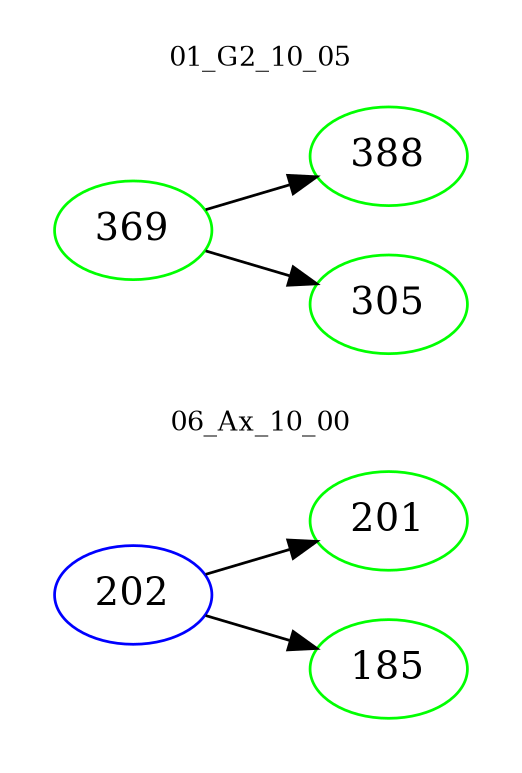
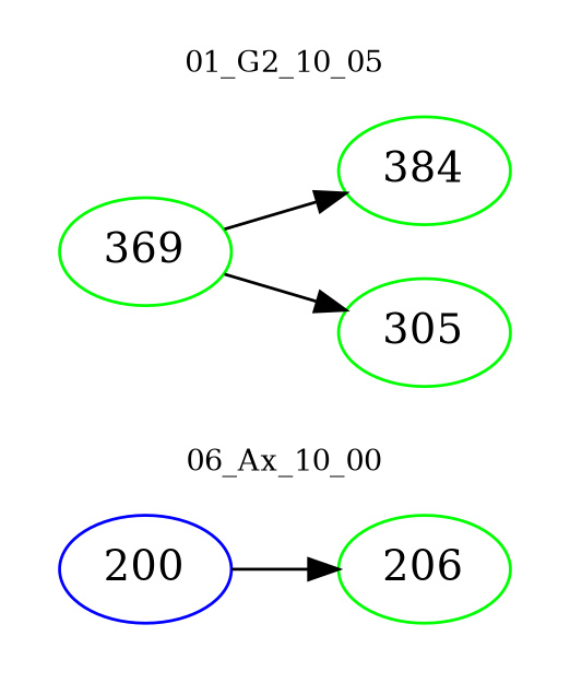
  digraph {
    rankdir=LR
    node [color=green]
    edge [color=black]
-   n1 [color=blue label=202]
-   n2 [label=185]
-   n3 [label=201]
+   n1 [color=blue label=200]
+   n3 [label=206]
    n4 [label=369]
    n5 [label=305]
-   n6 [label=388]
+   n6 [label=384]
    subgraph cluster_1 {
      color=white
      fontsize=10
      label="06_Ax_10_00"
      n1
-     n2
      n3
    }
    subgraph cluster_2 {
      color=white
      fontsize=10
      label="01_G2_10_05"
      n4
      n5
      n6
    }
-   n1 -> n2
    n1 -> n3
    n4 -> n5
    n4 -> n6
  }
